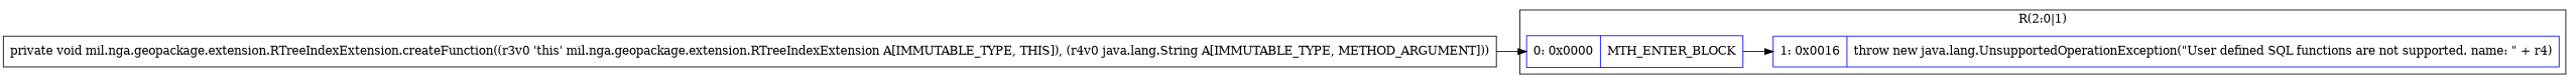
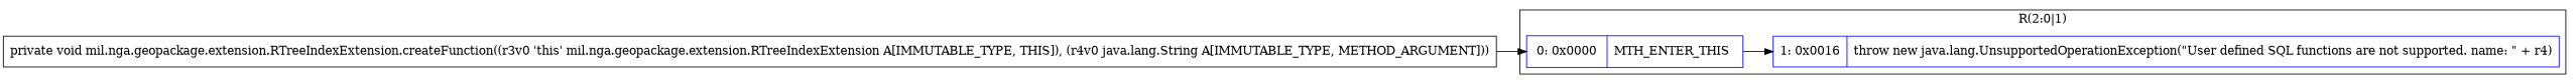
  digraph {
    rankdir=LR
    node [color=blue shape=record]
-   n1 [label="{0\:\ 0x0000|MTH_ENTER_BLOCK\l}"]
+   n1 [label="{0\:\ 0x0000|MTH_ENTER_THIS\l}"]
    n2 [label="{1\:\ 0x0016|throw new java.lang.UnsupportedOperationException(\"User defined SQL functions are not supported. name: \" + r4)\l}"]
    n3 [label="{private void mil.nga.geopackage.extension.RTreeIndexExtension.createFunction((r3v0 'this' mil.nga.geopackage.extension.RTreeIndexExtension A[IMMUTABLE_TYPE, THIS]), (r4v0 java.lang.String A[IMMUTABLE_TYPE, METHOD_ARGUMENT])) }" color=""]
    subgraph cluster_1 {
      label="R(2:0|1)"
      n1
      n2
    }
    n1 -> n2
    n3 -> n1
  }
